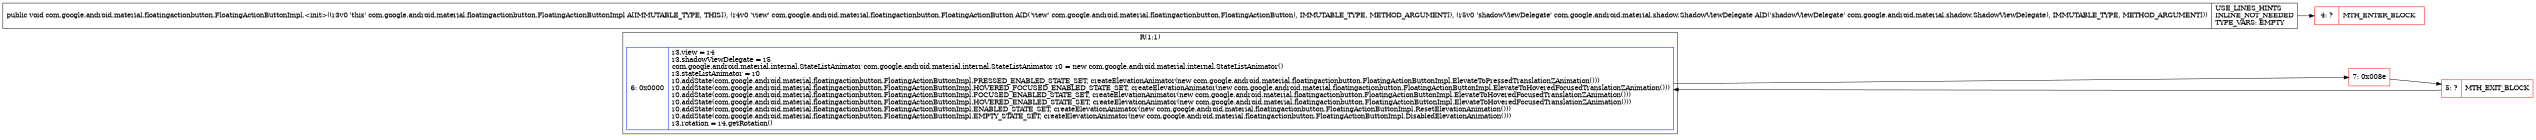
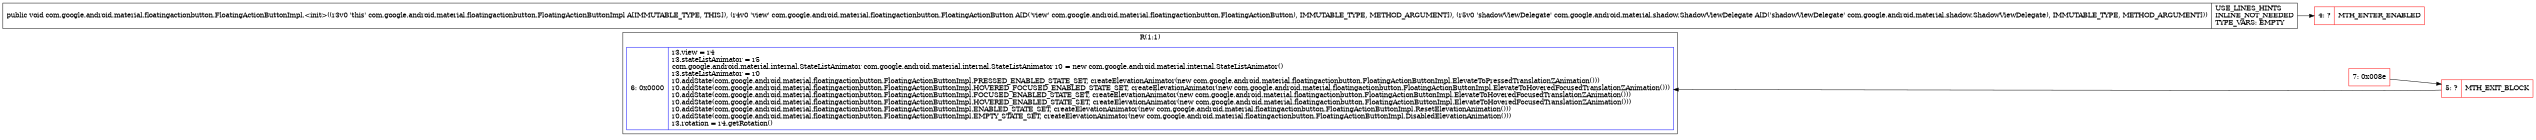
  digraph {
    rankdir=LR
    node [color=red shape=record]
-   n1 [color=blue label="{6\:\ 0x0000|r3.view = r4\lr3.shadowViewDelegate = r5\lcom.google.android.material.internal.StateListAnimator com.google.android.material.internal.StateListAnimator r0 = new com.google.android.material.internal.StateListAnimator()\lr3.stateListAnimator = r0\lr0.addState(com.google.android.material.floatingactionbutton.FloatingActionButtonImpl.PRESSED_ENABLED_STATE_SET, createElevationAnimator(new com.google.android.material.floatingactionbutton.FloatingActionButtonImpl.ElevateToPressedTranslationZAnimation()))\lr0.addState(com.google.android.material.floatingactionbutton.FloatingActionButtonImpl.HOVERED_FOCUSED_ENABLED_STATE_SET, createElevationAnimator(new com.google.android.material.floatingactionbutton.FloatingActionButtonImpl.ElevateToHoveredFocusedTranslationZAnimation()))\lr0.addState(com.google.android.material.floatingactionbutton.FloatingActionButtonImpl.FOCUSED_ENABLED_STATE_SET, createElevationAnimator(new com.google.android.material.floatingactionbutton.FloatingActionButtonImpl.ElevateToHoveredFocusedTranslationZAnimation()))\lr0.addState(com.google.android.material.floatingactionbutton.FloatingActionButtonImpl.HOVERED_ENABLED_STATE_SET, createElevationAnimator(new com.google.android.material.floatingactionbutton.FloatingActionButtonImpl.ElevateToHoveredFocusedTranslationZAnimation()))\lr0.addState(com.google.android.material.floatingactionbutton.FloatingActionButtonImpl.ENABLED_STATE_SET, createElevationAnimator(new com.google.android.material.floatingactionbutton.FloatingActionButtonImpl.ResetElevationAnimation()))\lr0.addState(com.google.android.material.floatingactionbutton.FloatingActionButtonImpl.EMPTY_STATE_SET, createElevationAnimator(new com.google.android.material.floatingactionbutton.FloatingActionButtonImpl.DisabledElevationAnimation()))\lr3.rotation = r4.getRotation()\l}"]
+   n1 [color=blue label="{6\:\ 0x0000|r3.view = r4\lr3.stateListAnimator = r5\lcom.google.android.material.internal.StateListAnimator com.google.android.material.internal.StateListAnimator r0 = new com.google.android.material.internal.StateListAnimator()\lr3.stateListAnimator = r0\lr0.addState(com.google.android.material.floatingactionbutton.FloatingActionButtonImpl.PRESSED_ENABLED_STATE_SET, createElevationAnimator(new com.google.android.material.floatingactionbutton.FloatingActionButtonImpl.ElevateToPressedTranslationZAnimation()))\lr0.addState(com.google.android.material.floatingactionbutton.FloatingActionButtonImpl.HOVERED_FOCUSED_ENABLED_STATE_SET, createElevationAnimator(new com.google.android.material.floatingactionbutton.FloatingActionButtonImpl.ElevateToHoveredFocusedTranslationZAnimation()))\lr0.addState(com.google.android.material.floatingactionbutton.FloatingActionButtonImpl.FOCUSED_ENABLED_STATE_SET, createElevationAnimator(new com.google.android.material.floatingactionbutton.FloatingActionButtonImpl.ElevateToHoveredFocusedTranslationZAnimation()))\lr0.addState(com.google.android.material.floatingactionbutton.FloatingActionButtonImpl.HOVERED_ENABLED_STATE_SET, createElevationAnimator(new com.google.android.material.floatingactionbutton.FloatingActionButtonImpl.ElevateToHoveredFocusedTranslationZAnimation()))\lr0.addState(com.google.android.material.floatingactionbutton.FloatingActionButtonImpl.ENABLED_STATE_SET, createElevationAnimator(new com.google.android.material.floatingactionbutton.FloatingActionButtonImpl.ResetElevationAnimation()))\lr0.addState(com.google.android.material.floatingactionbutton.FloatingActionButtonImpl.EMPTY_STATE_SET, createElevationAnimator(new com.google.android.material.floatingactionbutton.FloatingActionButtonImpl.DisabledElevationAnimation()))\lr3.rotation = r4.getRotation()\l}"]
    n2 [label="{7\:\ 0x008e}"]
    n3 [label="{5\:\ ?|MTH_EXIT_BLOCK\l}"]
-   n4 [label="{4\:\ ?|MTH_ENTER_BLOCK\l}"]
+   n4 [label="{4\:\ ?|MTH_ENTER_ENABLED\l}"]
    n5 [label="{public void com.google.android.material.floatingactionbutton.FloatingActionButtonImpl.\<init\>((r3v0 'this' com.google.android.material.floatingactionbutton.FloatingActionButtonImpl A[IMMUTABLE_TYPE, THIS]), (r4v0 'view' com.google.android.material.floatingactionbutton.FloatingActionButton A[D('view' com.google.android.material.floatingactionbutton.FloatingActionButton), IMMUTABLE_TYPE, METHOD_ARGUMENT]), (r5v0 'shadowViewDelegate' com.google.android.material.shadow.ShadowViewDelegate A[D('shadowViewDelegate' com.google.android.material.shadow.ShadowViewDelegate), IMMUTABLE_TYPE, METHOD_ARGUMENT]))  | USE_LINES_HINTS\lINLINE_NOT_NEEDED\lTYPE_VARS: EMPTY\l}" color=""]
    subgraph cluster_1 {
      label="R(1:1)"
      n1
    }
-   n1 -> n2
    n2 -> n3
    n3 -> n1
    n5 -> n4
  }
